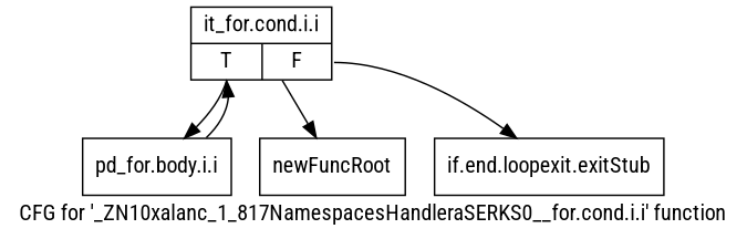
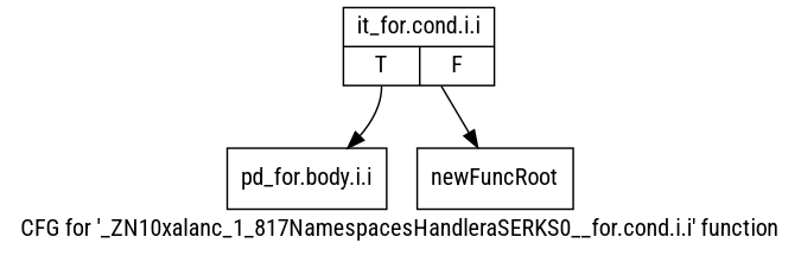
  digraph {
    fontname="Roboto Condensed"
    label="CFG for '_ZN10xalanc_1_817NamespacesHandleraSERKS0__for.cond.i.i' function"
    node [fontname="Roboto Condensed" shape=record]
    edge [fontname="Roboto Condensed"]
    n1 [label="{newFuncRoot}"]
    n2 [label="{it_for.cond.i.i|{<s0>T|<s1>F}}"]
-   n3 [label="{if.end.loopexit.exitStub}"]
    n4 [label="{pd_for.body.i.i}"]
    n2 -> n1
-   n2 -> n3 [tailport=s1]
    n2 -> n4 [tailport=s0]
-   n4 -> n2
  }
